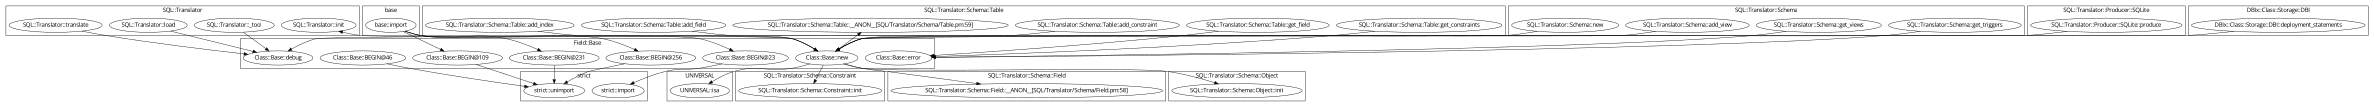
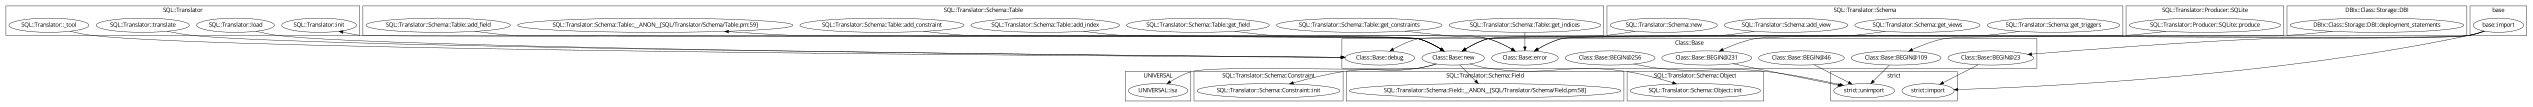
  digraph {
    fontname="Open Sans"
    node [fontname="Open Sans"]
    edge [fontname="Open Sans"]
    "UNIVERSAL::isa"
    "SQL::Translator::load"
    "SQL::Translator::init"
    "SQL::Translator::translate"
    "SQL::Translator::_tool"
    "base::import"
    "SQL::Translator::Schema::Constraint::init"
    "Class::Base::BEGIN@23"
    "Class::Base::BEGIN@46"
    "Class::Base::new"
    "Class::Base::BEGIN@256"
    "Class::Base::BEGIN@231"
    "Class::Base::BEGIN@109"
    "Class::Base::error"
    "Class::Base::debug"
    "SQL::Translator::Schema::Field::__ANON__[SQL/Translator/Schema/Field.pm:58]"
    "SQL::Translator::Schema::Object::init"
    "SQL::Translator::Schema::add_view"
    "SQL::Translator::Schema::new"
    "SQL::Translator::Schema::get_triggers"
    "SQL::Translator::Schema::get_views"
    "strict::import"
    "strict::unimport"
+   "SQL::Translator::Schema::Table::get_indices"
    "SQL::Translator::Schema::Table::get_constraints"
    "SQL::Translator::Schema::Table::add_index"
    "SQL::Translator::Schema::Table::add_constraint"
    "SQL::Translator::Schema::Table::__ANON__[SQL/Translator/Schema/Table.pm:59]"
    "SQL::Translator::Schema::Table::get_field"
    "SQL::Translator::Schema::Table::add_field"
    "SQL::Translator::Producer::SQLite::produce"
    "DBIx::Class::Storage::DBI::deployment_statements"
    subgraph cluster_1 {
      label=UNIVERSAL
      "UNIVERSAL::isa"
    }
    subgraph cluster_2 {
      label="SQL::Translator"
      "SQL::Translator::load"
      "SQL::Translator::init"
      "SQL::Translator::translate"
      "SQL::Translator::_tool"
    }
    subgraph cluster_3 {
      label=base
      "base::import"
    }
    subgraph cluster_4 {
      label="SQL::Translator::Schema::Constraint"
      "SQL::Translator::Schema::Constraint::init"
    }
    subgraph cluster_5 {
-     label="Field::Base"
+     label="Class::Base"
      "Class::Base::BEGIN@23"
      "Class::Base::BEGIN@46"
      "Class::Base::new"
      "Class::Base::BEGIN@256"
      "Class::Base::BEGIN@231"
      "Class::Base::BEGIN@109"
      "Class::Base::error"
      "Class::Base::debug"
    }
    subgraph cluster_6 {
      label="SQL::Translator::Schema::Field"
      "SQL::Translator::Schema::Field::__ANON__[SQL/Translator/Schema/Field.pm:58]"
    }
    subgraph cluster_7 {
      label="SQL::Translator::Schema::Object"
      "SQL::Translator::Schema::Object::init"
    }
    subgraph cluster_8 {
      label="SQL::Translator::Schema"
      "SQL::Translator::Schema::add_view"
      "SQL::Translator::Schema::new"
      "SQL::Translator::Schema::get_triggers"
      "SQL::Translator::Schema::get_views"
    }
    subgraph cluster_9 {
      label="strict"
      "strict::import"
      "strict::unimport"
    }
    subgraph cluster_10 {
      label="SQL::Translator::Schema::Table"
+     "SQL::Translator::Schema::Table::get_indices"
      "SQL::Translator::Schema::Table::get_constraints"
      "SQL::Translator::Schema::Table::add_index"
      "SQL::Translator::Schema::Table::add_constraint"
      "SQL::Translator::Schema::Table::__ANON__[SQL/Translator/Schema/Table.pm:59]"
      "SQL::Translator::Schema::Table::get_field"
      "SQL::Translator::Schema::Table::add_field"
    }
    subgraph cluster_11 {
      label="SQL::Translator::Producer::SQLite"
      "SQL::Translator::Producer::SQLite::produce"
    }
    subgraph cluster_12 {
      label="DBIx::Class::Storage::DBI"
      "DBIx::Class::Storage::DBI::deployment_statements"
    }
    "SQL::Translator::load" -> "Class::Base::debug"
    "SQL::Translator::translate" -> "Class::Base::debug"
    "SQL::Translator::_tool" -> "Class::Base::debug"
    "base::import" -> "Class::Base::BEGIN@23"
-   "base::import" -> "Class::Base::BEGIN@256"
+   "base::import" -> "strict::import"
    "base::import" -> "Class::Base::BEGIN@231"
    "base::import" -> "Class::Base::BEGIN@109"
    "Class::Base::BEGIN@23" -> "strict::import"
    "Class::Base::BEGIN@46" -> "strict::unimport"
    "Class::Base::new" -> "UNIVERSAL::isa"
    "Class::Base::new" -> "SQL::Translator::init"
    "Class::Base::new" -> "SQL::Translator::Schema::Constraint::init"
    "Class::Base::new" -> "SQL::Translator::Schema::Field::__ANON__[SQL/Translator/Schema/Field.pm:58]"
    "Class::Base::new" -> "SQL::Translator::Schema::Object::init"
    "Class::Base::new" -> "SQL::Translator::Schema::Table::__ANON__[SQL/Translator/Schema/Table.pm:59]"
    "Class::Base::BEGIN@256" -> "strict::unimport"
    "Class::Base::BEGIN@231" -> "strict::unimport"
    "Class::Base::BEGIN@109" -> "strict::unimport"
    "SQL::Translator::Schema::add_view" -> "Class::Base::new"
    "SQL::Translator::Schema::new" -> "Class::Base::new"
    "SQL::Translator::Schema::get_triggers" -> "Class::Base::error"
    "SQL::Translator::Schema::get_views" -> "Class::Base::error"
+   "SQL::Translator::Schema::Table::get_indices" -> "Class::Base::error"
    "SQL::Translator::Schema::Table::get_constraints" -> "Class::Base::error"
    "SQL::Translator::Schema::Table::add_index" -> "Class::Base::new"
    "SQL::Translator::Schema::Table::add_constraint" -> "Class::Base::new"
    "SQL::Translator::Schema::Table::get_field" -> "Class::Base::error"
    "SQL::Translator::Schema::Table::add_field" -> "Class::Base::new"
    "SQL::Translator::Producer::SQLite::produce" -> "Class::Base::debug"
    "DBIx::Class::Storage::DBI::deployment_statements" -> "Class::Base::new"
  }
